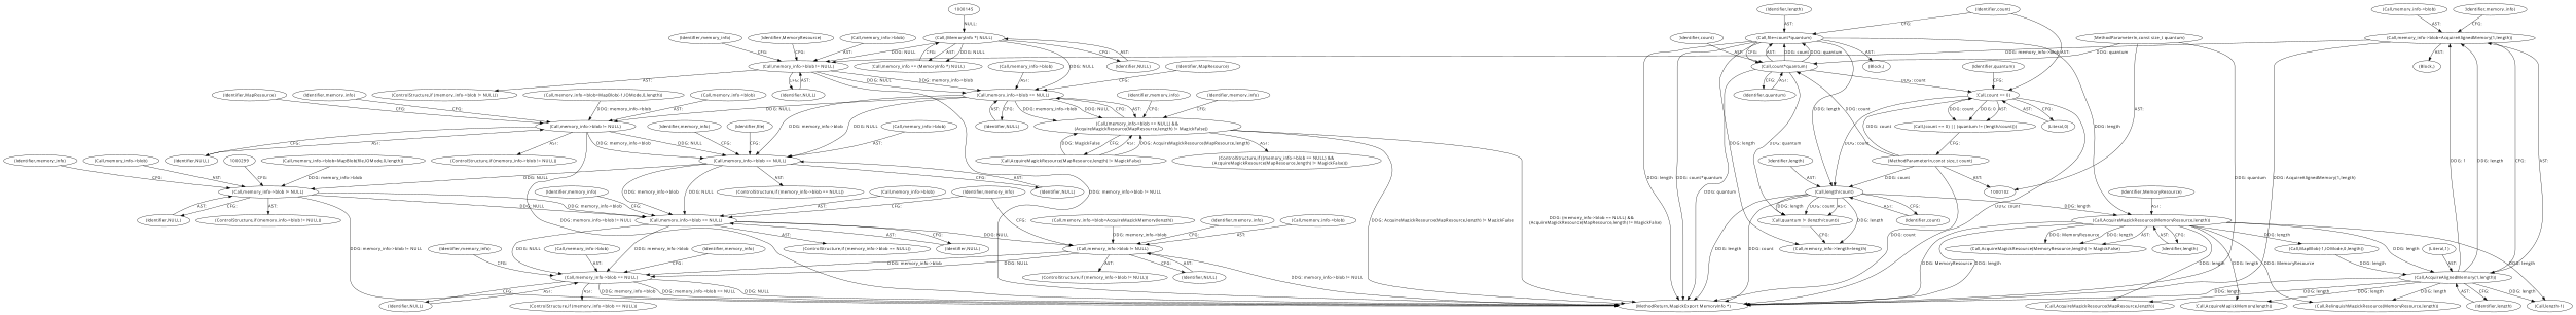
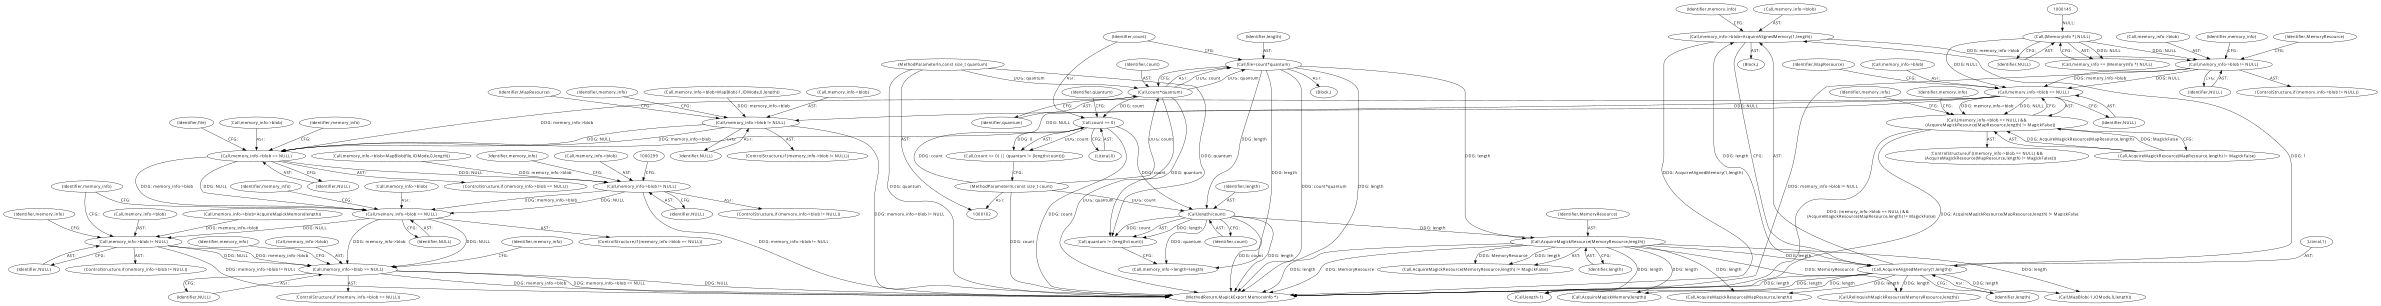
  digraph {
    fontname="Open Sans"
    node [fontname="Open Sans"]
    edge [fontname="Open Sans"]
    n1 [label="(Call,memory_info->blob == NULL)"]
    n2 [label="(Call,(memory_info->blob == NULL) &&\n      (AcquireMagickResource(MapResource,length) != MagickFalse))"]
    n3 [label="(Call,memory_info->blob != NULL)"]
    n4 [label="(Call,memory_info->blob == NULL)"]
    n5 [label="(Identifier,NULL)"]
    n6 [label="(MethodReturn,MagickExport MemoryInfo *)"]
    n7 [label="(ControlStructure,if ((memory_info->blob == NULL) &&\n      (AcquireMagickResource(MapResource,length) != MagickFalse)))"]
    n8 [label="(Call,AcquireMagickResource(MapResource,length) != MagickFalse)"]
    n9 [label="(Identifier,NULL)"]
    n10 [label="(ControlStructure,if (memory_info->blob != NULL))"]
    n11 [label="(Call,memory_info->blob != NULL)"]
    n12 [label="(Call,memory_info->blob == NULL)"]
    n13 [label="(ControlStructure,if (memory_info->blob == NULL))"]
    n14 [label="(Identifier,NULL)"]
    n15 [label="(Call,memory_info->blob != NULL)"]
    n16 [label="(Identifier,NULL)"]
    n17 [label="(ControlStructure,if (memory_info->blob != NULL))"]
    n18 [label="(Call,memory_info->blob=AcquireAlignedMemory(1,length))"]
    n19 [label="(Call,AcquireAlignedMemory(1,length))"]
    n20 [label="(Block,)"]
    n21 [label="(Call,AcquireMagickResource(MapResource,length))"]
    n22 [label="(Call,RelinquishMagickResource(MemoryResource,length))"]
    n23 [label="(Call,MapBlob(-1,IOMode,0,length))"]
    n24 [label="(Call,AcquireMagickMemory(length))"]
    n25 [label="(Call,length-1)"]
    n26 [label="(Identifier,length)"]
    n27 [label="(Call,AcquireMagickResource(MemoryResource,length))"]
    n28 [label="(Call,AcquireMagickResource(MemoryResource,length) != MagickFalse)"]
    n29 [label="(Identifier,length)"]
    n30 [label="(Call,length/count)"]
    n31 [label="(Call,quantum != (length/count))"]
    n32 [label="(Call,memory_info->length=length)"]
    n33 [label="(Identifier,count)"]
    n34 [label="(Call,file=count*quantum)"]
    n35 [label="(Call,count*quantum)"]
    n36 [label="(Block,)"]
    n37 [label="(Call,count == 0)"]
    n38 [label="(Identifier,quantum)"]
    n39 [label="(Literal,0)"]
    n40 [label="(Call,(count == 0) || (quantum != (length/count)))"]
    n41 [label="(MethodParameterIn,const size_t count)"]
    1000102
    n43 [label="(MethodParameterIn,const size_t quantum)"]
    n44 [label="(Call,(MemoryInfo *) NULL)"]
    n45 [label="(Call,memory_info == (MemoryInfo *) NULL)"]
    n46 [label="(Identifier,NULL)"]
    n47 [label="(Identifier,NULL)"]
    n48 [label="(ControlStructure,if (memory_info->blob != NULL))"]
    n49 [label="(Call,memory_info->blob != NULL)"]
    n50 [label="(Call,memory_info->blob == NULL)"]
    n51 [label="(ControlStructure,if (memory_info->blob == NULL))"]
    n52 [label="(Identifier,NULL)"]
    n53 [label="(ControlStructure,if (memory_info->blob != NULL))"]
    n54 [label="(Identifier,NULL)"]
    n55 [label="(Identifier,NULL)"]
    n56 [label="(ControlStructure,if (memory_info->blob == NULL))"]
    n57 [label="(Identifier,quantum)"]
    n58 [label="(Identifier,memory_info)"]
    n59 [label="(Call,memory_info->blob=MapBlob(-1,IOMode,0,length))"]
    n60 [label="(Call,memory_info->blob=MapBlob(file,IOMode,0,length))"]
    n61 [label="(Identifier,MemoryResource)"]
    n62 [label="(Identifier,memory_info)"]
    n63 [label="(Identifier,memory_info)"]
    n64 [label="(Call,memory_info->blob)"]
    n65 [label="(Identifier,memory_info)"]
    n66 [label="(Call,memory_info->blob)"]
    n67 [label="(Identifier,MapResource)"]
    n68 [label="(Call,memory_info->blob)"]
    n69 [label="(Identifier,count)"]
    n70 [label="(Call,memory_info->blob)"]
    n71 [label="(Identifier,length)"]
    n72 [label="(Identifier,length)"]
    n73 [label="(Identifier,memory_info)"]
    n74 [label="(Identifier,count)"]
    n75 [label="(Identifier,memory_info)"]
    n76 [label="(Identifier,file)"]
    n77 [label="(Call,memory_info->blob)"]
    n78 [label="(Identifier,MemoryResource)"]
    n79 [label="(Call,memory_info->blob)"]
    n80 [label="(Call,memory_info->blob)"]
    n81 [label="(Identifier,memory_info)"]
    n82 [label="(Call,memory_info->blob)"]
    n83 [label="(Literal,1)"]
    n84 [label="(Identifier,memory_info)"]
    n85 [label="(Identifier,MapResource)"]
    n86 [label="(Identifier,memory_info)"]
    n87 [label="(Call,memory_info->blob)"]
    n88 [label="(Identifier,memory_info)"]
    n89 [label="(Identifier,memory_info)"]
    n90 [label="(Identifier,memory_info)"]
    n91 [label="(Call,memory_info->blob=AcquireMagickMemory(length))"]
    1000145
    1000299
    n1 -> n2 [label="AST: "]
    n1 -> n2 [label="DDG: memory_info->blob"]
    n1 -> n2 [label="DDG: NULL"]
    n1 -> n3 [label="DDG: NULL"]
    n1 -> n4 [label="DDG: memory_info->blob"]
    n1 -> n4 [label="DDG: NULL"]
    n1 -> n5 [label="CFG: "]
    n2 -> n1 [label="CFG: "]
    n2 -> n6 [label="DDG: AcquireMagickResource(MapResource,length) != MagickFalse"]
    n2 -> n6 [label="DDG: (memory_info->blob == NULL) &&\n      (AcquireMagickResource(MapResource,length) != MagickFalse)"]
    n2 -> n7 [label="AST: "]
    n2 -> n8 [label="CFG: "]
    n3 -> n4 [label="DDG: memory_info->blob"]
    n3 -> n4 [label="DDG: NULL"]
    n3 -> n6 [label="DDG: memory_info->blob != NULL"]
    n3 -> n9 [label="CFG: "]
    n3 -> n10 [label="AST: "]
    n4 -> n11 [label="DDG: NULL"]
    n4 -> n12 [label="DDG: memory_info->blob"]
    n4 -> n12 [label="DDG: NULL"]
    n4 -> n13 [label="AST: "]
    n4 -> n14 [label="CFG: "]
    n5 -> n1 [label="AST: "]
    n8 -> n2 [label="AST: "]
    n8 -> n2 [label="DDG: AcquireMagickResource(MapResource,length)"]
    n8 -> n2 [label="DDG: MagickFalse"]
    n9 -> n3 [label="AST: "]
    n11 -> n6 [label="DDG: memory_info->blob != NULL"]
    n11 -> n12 [label="DDG: memory_info->blob"]
    n11 -> n12 [label="DDG: NULL"]
    n11 -> n47 [label="CFG: "]
    n11 -> n48 [label="AST: "]
    n12 -> n49 [label="DDG: NULL"]
    n12 -> n50 [label="DDG: memory_info->blob"]
    n12 -> n50 [label="DDG: NULL"]
    n12 -> n51 [label="AST: "]
    n12 -> n52 [label="CFG: "]
    n14 -> n4 [label="AST: "]
    n15 -> n1 [label="DDG: memory_info->blob"]
    n15 -> n1 [label="DDG: NULL"]
    n15 -> n6 [label="DDG: memory_info->blob != NULL"]
    n15 -> n16 [label="CFG: "]
    n15 -> n17 [label="AST: "]
    n16 -> n15 [label="AST: "]
    n18 -> n6 [label="DDG: AcquireAlignedMemory(1,length)"]
    n18 -> n15 [label="DDG: memory_info->blob"]
    n18 -> n19 [label="CFG: "]
    n18 -> n20 [label="AST: "]
    n19 -> n6 [label="DDG: length"]
    n19 -> n18 [label="AST: "]
    n19 -> n18 [label="DDG: 1"]
    n19 -> n18 [label="DDG: length"]
    n19 -> n21 [label="DDG: length"]
    n19 -> n22 [label="DDG: length"]
-   n23 -> n19 [label="DDG: length"]
+   n19 -> n23 [label="DDG: length"]
    n19 -> n24 [label="DDG: length"]
    n19 -> n25 [label="DDG: length"]
    n19 -> n26 [label="CFG: "]
    n26 -> n19 [label="AST: "]
    n27 -> n6 [label="DDG: length"]
    n27 -> n6 [label="DDG: MemoryResource"]
    n27 -> n19 [label="DDG: length"]
    n27 -> n21 [label="DDG: length"]
    n27 -> n22 [label="DDG: MemoryResource"]
    n27 -> n23 [label="DDG: length"]
    n27 -> n24 [label="DDG: length"]
    n27 -> n25 [label="DDG: length"]
    n27 -> n28 [label="AST: "]
    n27 -> n28 [label="DDG: MemoryResource"]
    n27 -> n28 [label="DDG: length"]
    n27 -> n29 [label="CFG: "]
    n29 -> n27 [label="AST: "]
    n30 -> n6 [label="DDG: length"]
    n30 -> n6 [label="DDG: count"]
    n30 -> n27 [label="DDG: length"]
    n30 -> n31 [label="AST: "]
    n30 -> n31 [label="DDG: length"]
    n30 -> n31 [label="DDG: count"]
-   n30 -> n32 [label="DDG: length"]
+   n30 -> n32 [label="DDG: quantum"]
    n30 -> n33 [label="CFG: "]
    n31 -> n32 [label="CFG: "]
    n33 -> n30 [label="AST: "]
    n34 -> n6 [label="DDG: count*quantum"]
    n34 -> n6 [label="DDG: length"]
    n34 -> n27 [label="DDG: length"]
    n34 -> n30 [label="DDG: length"]
    n34 -> n32 [label="DDG: length"]
    n34 -> n35 [label="CFG: "]
    n34 -> n36 [label="AST: "]
    n35 -> n6 [label="DDG: quantum"]
    n35 -> n31 [label="DDG: quantum"]
    n35 -> n34 [label="AST: "]
    n35 -> n34 [label="DDG: count"]
    n35 -> n34 [label="DDG: quantum"]
    n35 -> n37 [label="DDG: count"]
    n35 -> n38 [label="CFG: "]
    n37 -> n6 [label="DDG: count"]
    n37 -> n30 [label="DDG: count"]
    n37 -> n39 [label="CFG: "]
    n37 -> n40 [label="AST: "]
    n37 -> n40 [label="DDG: count"]
    n37 -> n40 [label="DDG: 0"]
    n38 -> n35 [label="AST: "]
    n39 -> n37 [label="AST: "]
    n40 -> n41 [label="CFG: "]
    n41 -> n6 [label="DDG: count"]
    n41 -> n30 [label="DDG: count"]
    n41 -> n35 [label="DDG: count"]
    n41 -> n37 [label="DDG: count"]
    n41 -> 1000102 [label="AST: "]
    n43 -> n6 [label="DDG: quantum"]
+   n43 -> n31 [label="DDG: quantum"]
    n43 -> n35 [label="DDG: quantum"]
    n43 -> 1000102 [label="AST: "]
    n44 -> n1 [label="DDG: NULL"]
    n44 -> n15 [label="DDG: NULL"]
    n44 -> n45 [label="AST: "]
    n44 -> n45 [label="DDG: NULL"]
    n44 -> n46 [label="CFG: "]
    n45 -> n44 [label="CFG: "]
    n46 -> n44 [label="AST: "]
    n47 -> n11 [label="AST: "]
    n49 -> n6 [label="DDG: memory_info->blob != NULL"]
    n49 -> n50 [label="DDG: memory_info->blob"]
    n49 -> n50 [label="DDG: NULL"]
    n49 -> n53 [label="AST: "]
    n49 -> n54 [label="CFG: "]
    n50 -> n6 [label="DDG: NULL"]
    n50 -> n6 [label="DDG: memory_info->blob"]
    n50 -> n6 [label="DDG: memory_info->blob == NULL"]
    n50 -> n55 [label="CFG: "]
    n50 -> n56 [label="AST: "]
    n52 -> n12 [label="AST: "]
    n54 -> n49 [label="AST: "]
    n55 -> n50 [label="AST: "]
    n57 -> n37 [label="CFG: "]
    n58 -> n50 [label="CFG: "]
    n59 -> n3 [label="DDG: memory_info->blob"]
    n60 -> n11 [label="DDG: memory_info->blob"]
    n61 -> n15 [label="CFG: "]
    n62 -> n11 [label="CFG: "]
    n63 -> n12 [label="CFG: "]
    n64 -> n49 [label="AST: "]
    n65 -> n2 [label="CFG: "]
    n66 -> n11 [label="AST: "]
    n67 -> n1 [label="CFG: "]
    n68 -> n18 [label="AST: "]
    n69 -> n34 [label="CFG: "]
    n69 -> n37 [label="AST: "]
    n70 -> n15 [label="AST: "]
    n71 -> n34 [label="AST: "]
    n72 -> n30 [label="AST: "]
    n73 -> n4 [label="CFG: "]
    n74 -> n35 [label="AST: "]
    n75 -> n49 [label="CFG: "]
    n76 -> n4 [label="CFG: "]
    n77 -> n50 [label="AST: "]
    n78 -> n27 [label="AST: "]
    n79 -> n4 [label="AST: "]
    n80 -> n3 [label="AST: "]
    n81 -> n15 [label="CFG: "]
    n82 -> n1 [label="AST: "]
    n83 -> n19 [label="AST: "]
    n84 -> n18 [label="CFG: "]
    n85 -> n3 [label="CFG: "]
    n86 -> n3 [label="CFG: "]
    n87 -> n12 [label="AST: "]
    n88 -> n12 [label="CFG: "]
    n88 -> n49 [label="CFG: "]
    n89 -> n2 [label="CFG: "]
    n90 -> n50 [label="CFG: "]
    n91 -> n49 [label="DDG: memory_info->blob"]
    1000145 -> n44 [label="NULL: "]
    1000299 -> n11 [label="CFG: "]
  }
